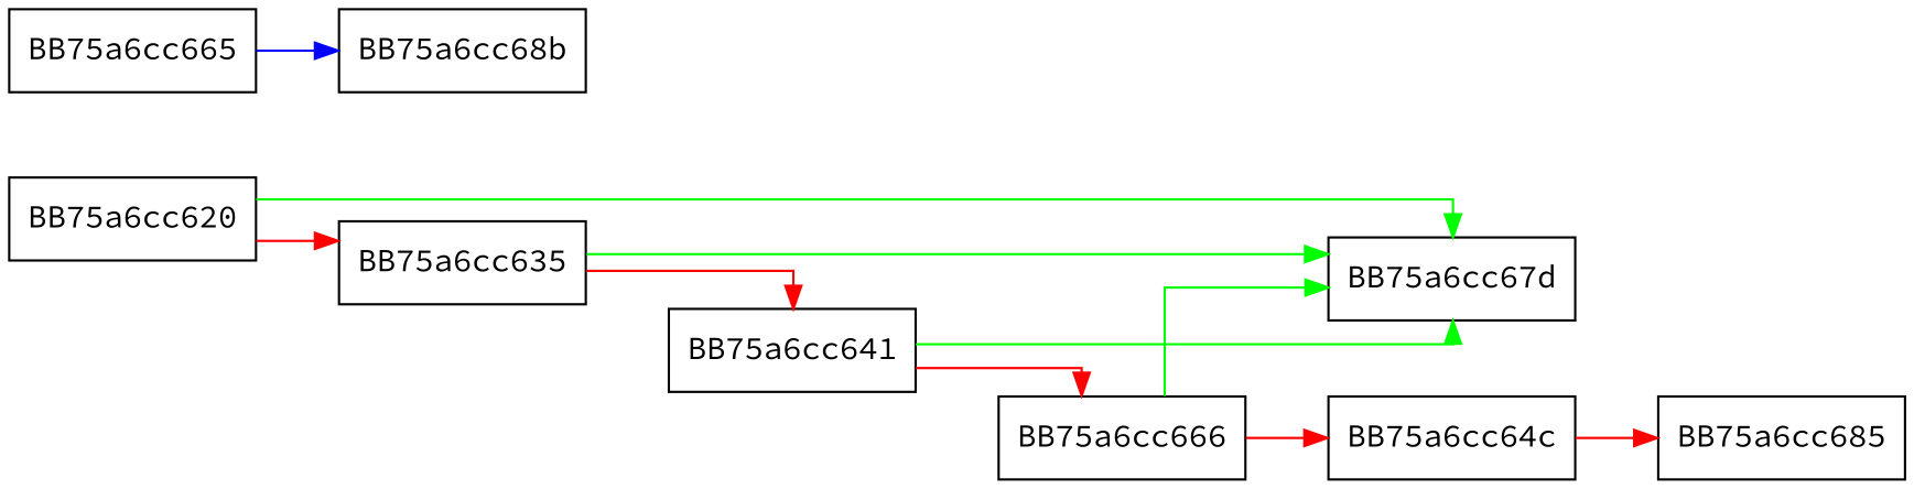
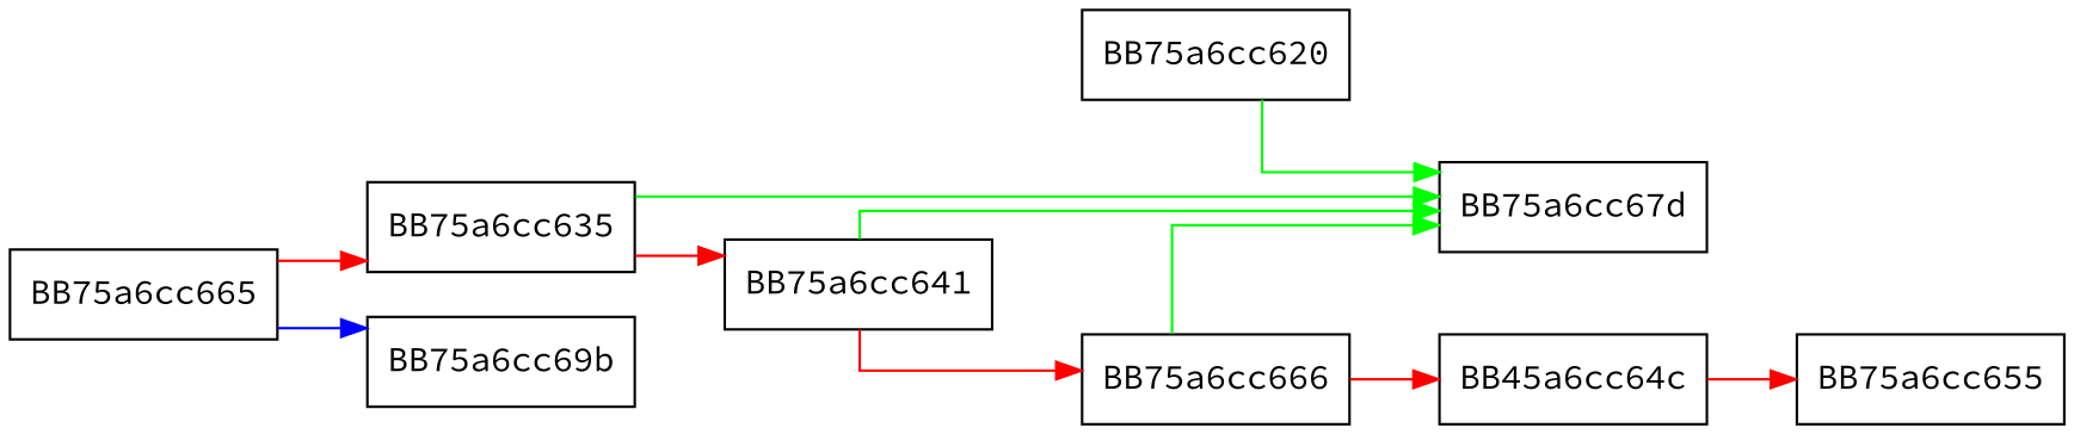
  digraph {
    fontname="Source Code Pro"
    rankdir=LR
    splines=ortho
    node [fontname="Source Code Pro" shape=box]
    edge [color=red fontname="Source Code Pro"]
    BB75a6cc620
    BB75a6cc67d
    BB75a6cc635
    BB75a6cc641
    n5 [label=BB75a6cc666]
-   BB75a6cc64c
-   BB75a6cc655 [label=BB75a6cc685]
+   BB75a6cc64c [label=BB45a6cc64c]
+   BB75a6cc655
    BB75a6cc665
-   BB75a6cc68b
+   BB75a6cc68b [label=BB75a6cc69b]
    BB75a6cc620 -> BB75a6cc67d [color=green]
-   BB75a6cc620 -> BB75a6cc635
+   BB75a6cc665 -> BB75a6cc635
    BB75a6cc635 -> BB75a6cc67d [color=green]
    BB75a6cc635 -> BB75a6cc641
    BB75a6cc641 -> BB75a6cc67d [color=green]
    BB75a6cc641 -> n5
    n5 -> BB75a6cc67d [color=green]
    n5 -> BB75a6cc64c
    BB75a6cc64c -> BB75a6cc655
    BB75a6cc665 -> BB75a6cc68b [color=blue]
  }
